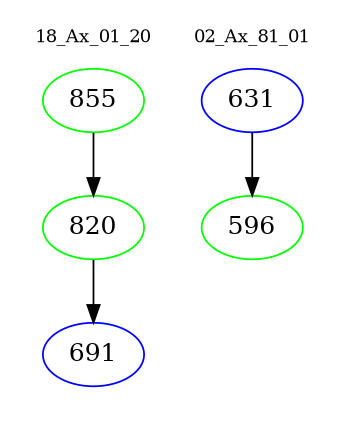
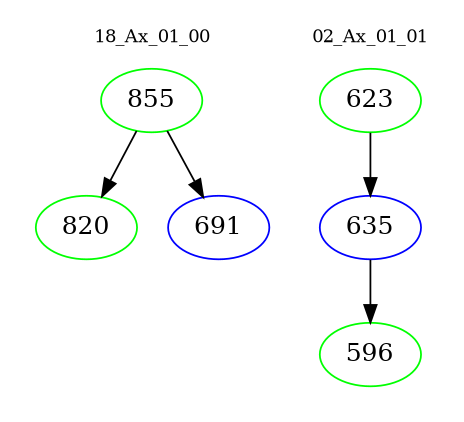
  digraph {
    node [color=green]
    edge [color=black]
    n1 [label=855]
    n2 [label=820]
    n3 [color=blue label=691]
+   n4 [label=623]
    n5 [label=596]
-   n6 [color=blue label=631]
+   n6 [color=blue label=635]
    subgraph cluster_1 {
      color=white
      fontsize=10
-     label="18_Ax_01_20"
+     label="18_Ax_01_00"
      n1
      n2
      n3
    }
    subgraph cluster_2 {
      color=white
      fontsize=10
-     label="02_Ax_81_01"
+     label="02_Ax_01_01"
+     n4
      n5
      n6
    }
    n1 -> n2
-   n2 -> n3
+   n1 -> n3
+   n4 -> n6
    n6 -> n5
  }
